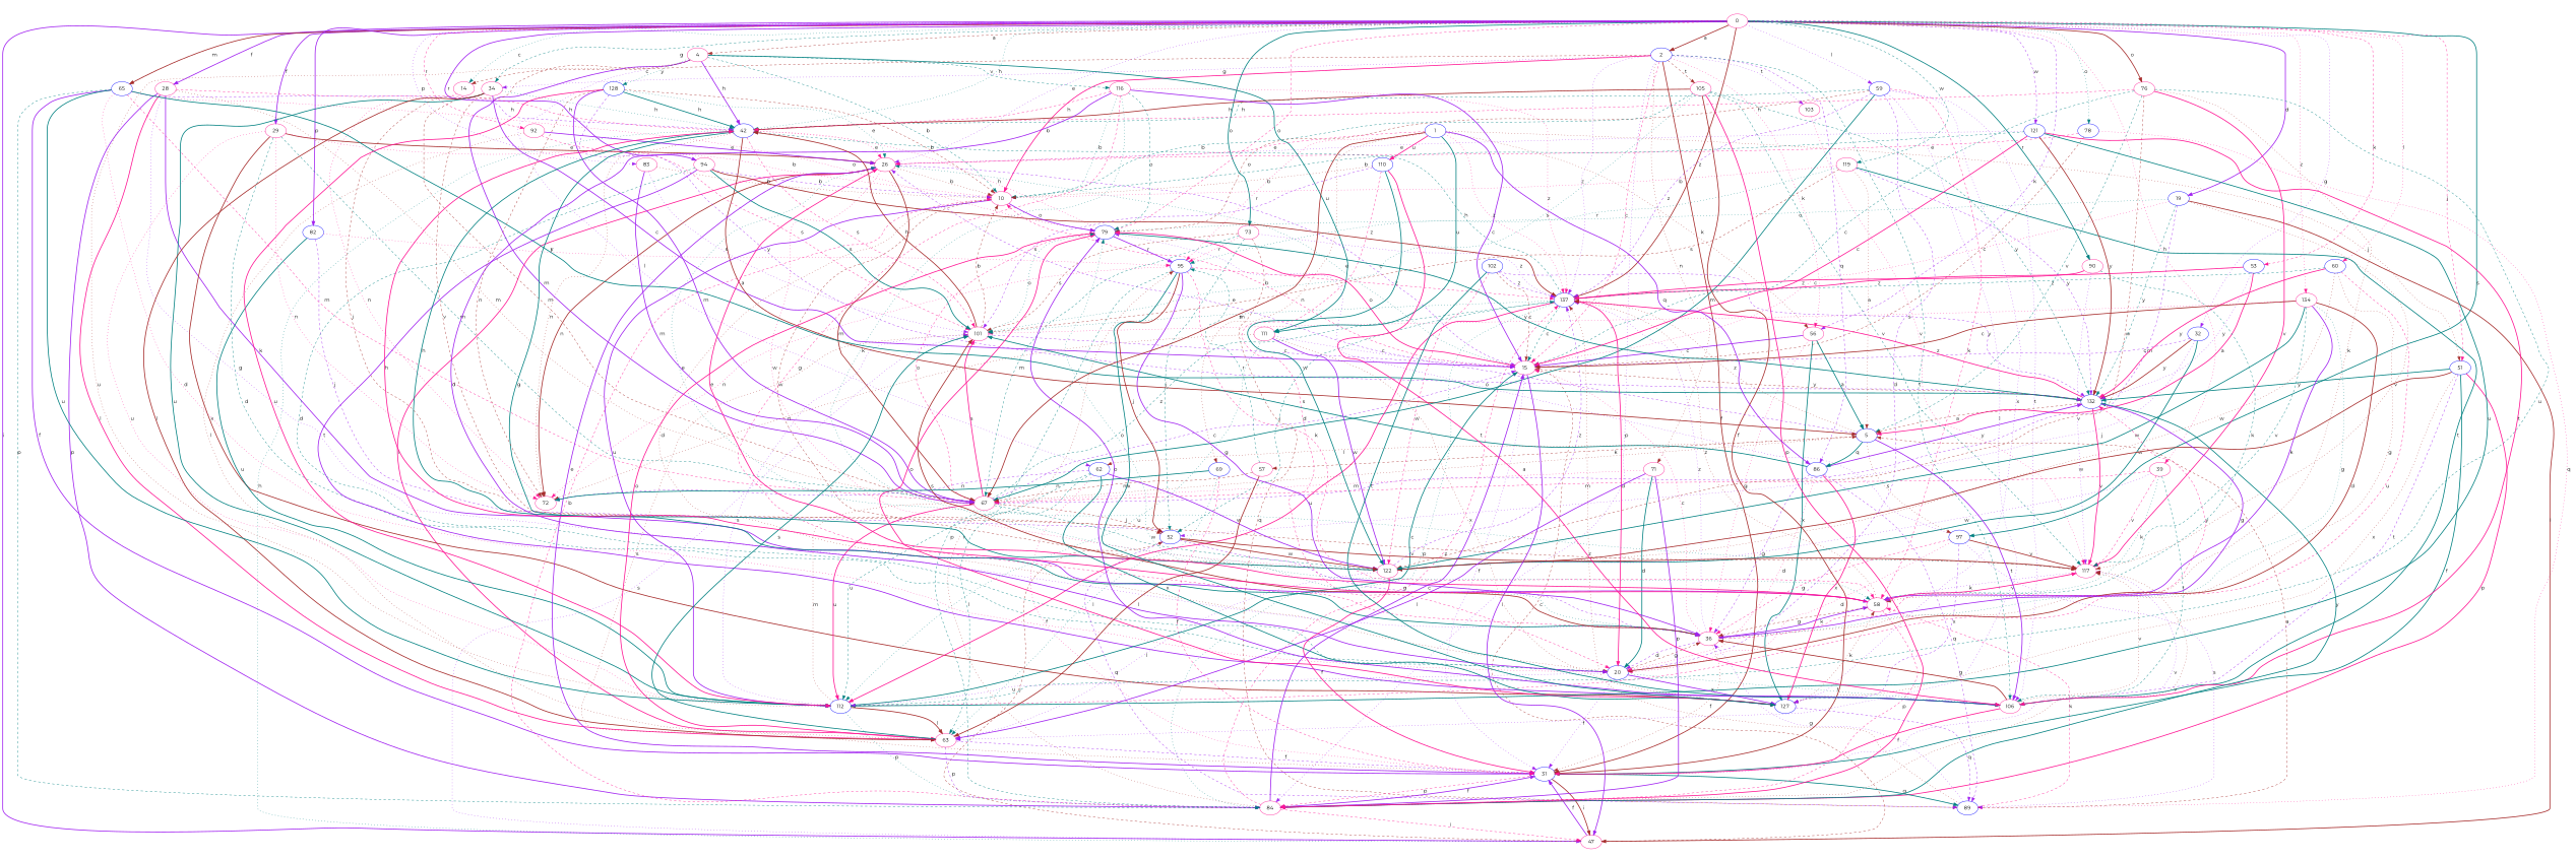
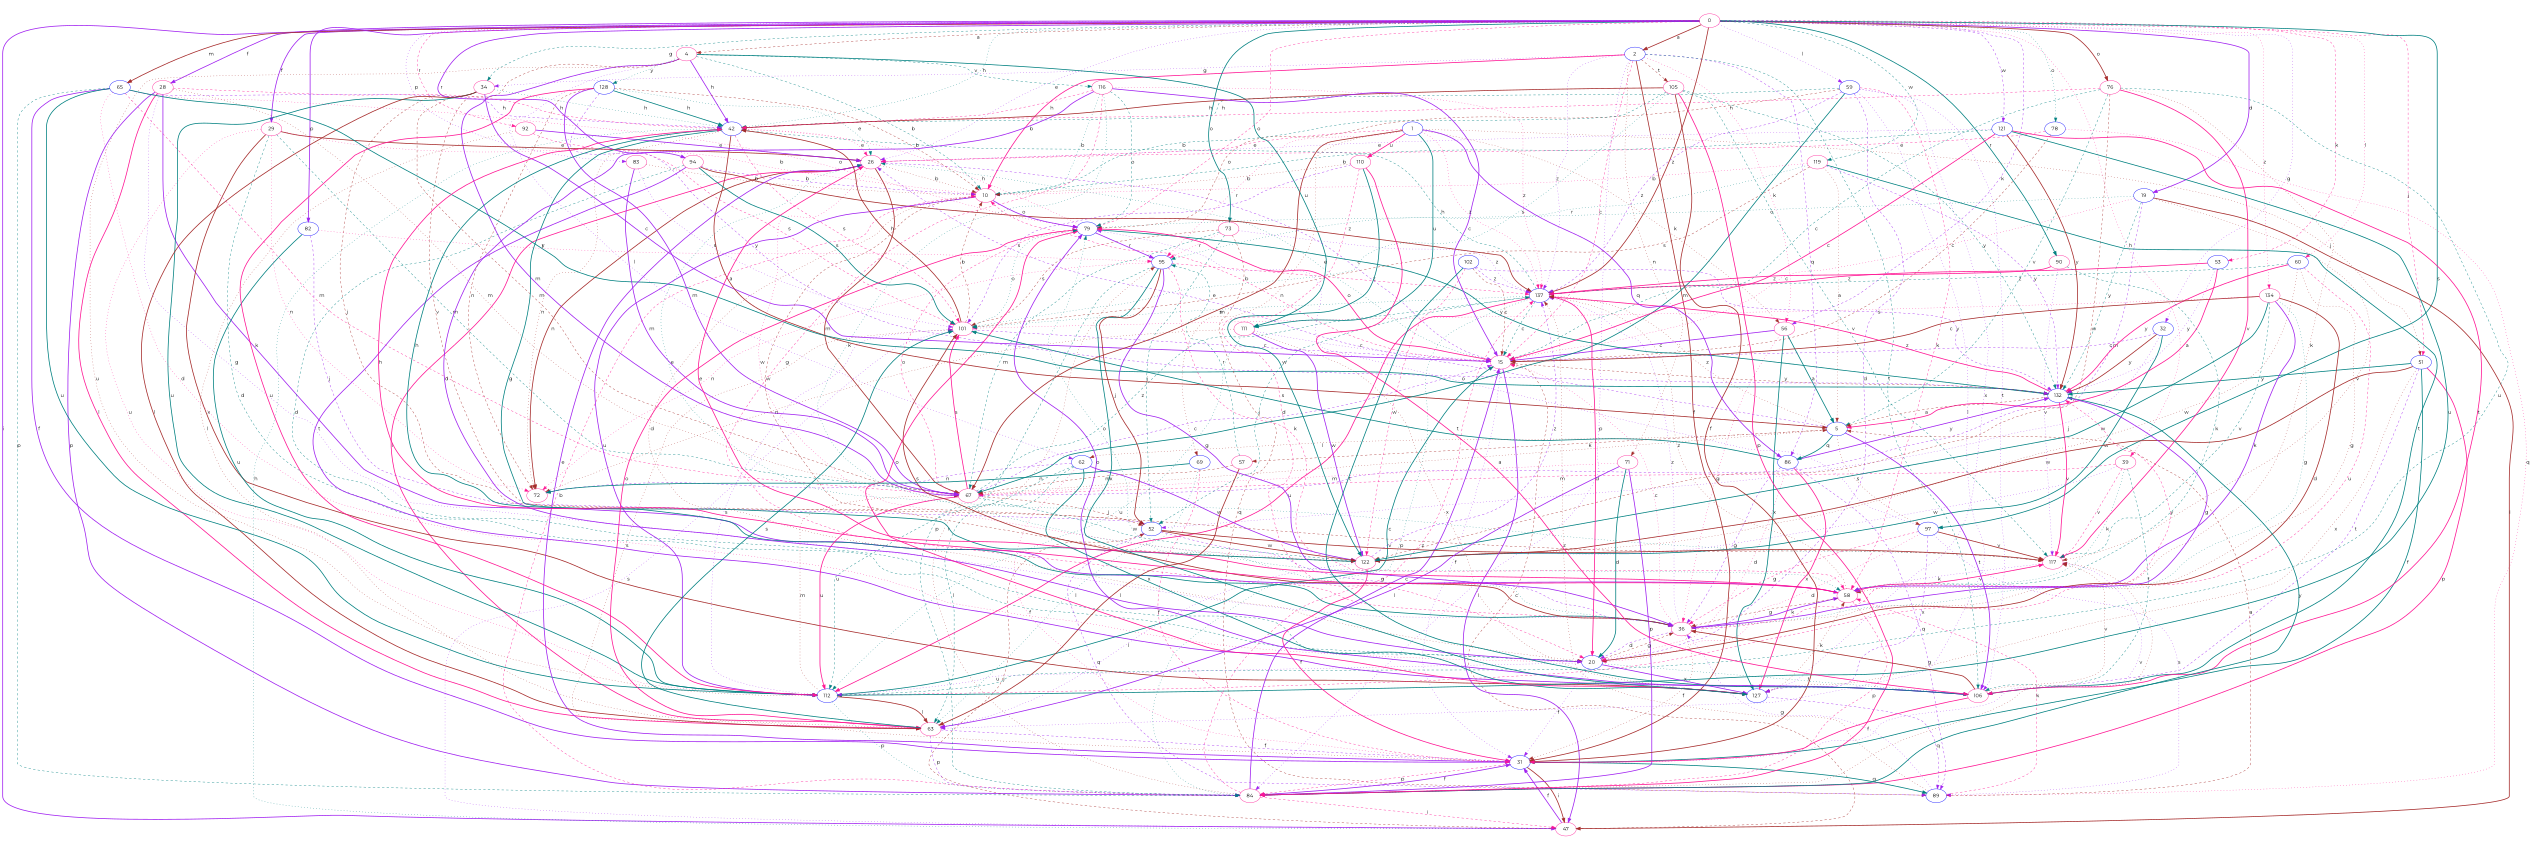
  strict digraph {
    fontname=Montserrat
    node [color=deeppink fontname=Montserrat]
    edge [color=purple fontname=Montserrat style=bold]
    2 [color=blue]
    0
    4
-   14
    19 [color=blue]
    26
    28
    29
    32 [color=blue]
    34
    39
    42 [color=blue]
    47
    51 [color=blue]
    53 [color=blue]
    56
    59 [color=blue]
    60 [color=blue]
    65 [color=blue]
    73
    76
    78 [color=blue]
    79 [color=blue]
    82 [color=blue]
    83
    90
    92
    94
    97 [color=blue]
    119
    121 [color=blue]
    134
    137 [color=blue]
    86 [color=blue]
    10
    15
    31 [color=blue]
    71
    84
-   103
    105
    106
    67
    111
    62 [color=blue]
    112 [color=blue]
    116
    117
    128 [color=blue]
    72
    132 [color=blue]
    122
    63
    36
    58
    20 [color=blue]
    127 [color=blue]
    52 [color=blue]
    5 [color=blue]
    101
    95 [color=blue]
    89 [color=blue]
    102 [color=blue]
    1 [color=blue]
    69 [color=blue]
-   110 [color=blue]
+   110
    57
-   2 -> 14 [color=brown label=c style=dashed]
    2 -> 34 [label=g style=dotted]
    2 -> 56 [color=deeppink label=k style=dotted]
    2 -> 137 [label=z style=dotted]
    2 -> 86 [label=q style=dashed]
    2 -> 10 [color=deeppink label=b]
    2 -> 15 [color=deeppink label=c style=dashed]
    2 -> 31 [color=brown label=f]
    2 -> 71 [color=brown label=n style=dotted]
    2 -> 84 [label=p style=dotted]
-   2 -> 103 [label=t style=dotted]
    2 -> 105 [color=brown label=t style=dashed]
    2 -> 106 [color=teal label=t style=dashed]
    0 -> 2 [color=brown label=a]
    0 -> 4 [color=brown label=a style=dashed]
-   0 -> 14 [color=teal label=c style=dotted]
    0 -> 19 [label=d]
    0 -> 26 [label=e style=dotted]
    0 -> 28 [label=f]
    0 -> 29 [label=f]
    0 -> 32 [label=g style=dotted]
    0 -> 34 [color=teal label=g style=dashed]
    0 -> 39 [color=deeppink label=h style=dotted]
    0 -> 42 [color=teal label=h style=dotted]
    0 -> 47 [label=i]
    0 -> 51 [color=deeppink label=j style=dashed]
    0 -> 53 [color=deeppink label=k style=dashed]
    0 -> 56 [label=k style=dashed]
    0 -> 59 [label=l style=dotted]
    0 -> 60 [color=deeppink label=l style=dotted]
    0 -> 65 [color=brown label=m]
    0 -> 73 [color=teal label=o]
    0 -> 76 [color=brown label=o]
    0 -> 78 [color=teal label=o style=dotted]
    0 -> 79 [color=deeppink label=o style=dashed]
    0 -> 82 [label=p]
    0 -> 83 [label=p style=dotted]
    0 -> 90 [color=teal label=r]
    0 -> 92 [color=deeppink label=r style=dashed]
    0 -> 94 [label=r]
    0 -> 97 [color=teal label=s]
    0 -> 119 [color=teal label=w style=dashed]
    0 -> 121 [label=w style=dashed]
    0 -> 134 [color=deeppink label=z style=dotted]
    0 -> 137 [color=brown label=z]
    4 -> 42 [label=h]
    4 -> 10 [color=teal label=b style=dashed]
    4 -> 67 [label=m]
    4 -> 111 [color=teal label=u]
    4 -> 62 [label=l style=dotted]
    4 -> 112 [color=brown label=u style=dotted]
    4 -> 116 [color=teal label=v style=dashed]
    4 -> 117 [color=brown label=v style=dashed]
    4 -> 128 [color=teal label=y style=dotted]
-   14 -> 72 [color=deeppink label=n style=dotted]
    19 -> 47 [color=brown label=i]
    19 -> 79 [color=teal label=o style=dotted]
    19 -> 15 [color=deeppink label=c style=dotted]
    19 -> 67 [label=m style=dashed]
    19 -> 117 [color=brown label=v style=dotted]
    19 -> 132 [color=teal label=y style=dashed]
    26 -> 10 [color=brown label=b style=dotted]
    26 -> 15 [label=c style=dashed]
    26 -> 67 [color=brown label=m]
    26 -> 72 [color=brown label=n]
    26 -> 122 [color=deeppink label=w style=dotted]
    26 -> 63 [color=deeppink label=l]
    28 -> 42 [color=deeppink label=h style=dashed]
    28 -> 84 [label=p]
    28 -> 67 [color=brown label=m style=dotted]
    28 -> 63 [color=deeppink label=l]
    28 -> 36 [label=g style=dotted]
    28 -> 58 [label=k]
    29 -> 26 [color=brown label=e]
    29 -> 10 [color=deeppink label=b style=dotted]
    29 -> 67 [color=teal label=m style=dashed]
    29 -> 112 [color=deeppink label=u style=dotted]
    29 -> 72 [color=deeppink label=n style=dotted]
    29 -> 20 [color=teal label=d style=dashed]
    29 -> 127 [color=brown label=x]
    32 -> 15 [label=c style=dashed]
    32 -> 132 [color=brown label=y]
    32 -> 122 [color=teal label=w]
    32 -> 52 [label=j style=dotted]
    34 -> 42 [color=teal label=h style=dotted]
    34 -> 15 [label=c]
    34 -> 67 [color=brown label=m style=dashed]
    34 -> 112 [color=teal label=u]
    34 -> 63 [color=brown label=l]
    34 -> 52 [color=brown label=j style=dashed]
    39 -> 106 [color=teal label=t style=dashed]
    39 -> 67 [color=deeppink label=m style=dashed]
    39 -> 117 [color=deeppink label=v style=dashed]
    39 -> 122 [label=w style=dotted]
    39 -> 58 [color=teal label=k style=dotted]
    42 -> 26 [color=deeppink label=e style=dotted]
    42 -> 72 [color=brown label=n style=dotted]
    42 -> 36 [color=teal label=g]
    42 -> 5 [color=brown label=a]
    42 -> 101 [color=deeppink label=s style=dashed]
    47 -> 42 [color=teal label=h style=dotted]
    47 -> 15 [color=brown label=c style=dashed]
    47 -> 31 [label=f]
    47 -> 52 [color=brown label=j style=dashed]
    47 -> 101 [label=s style=dotted]
    51 -> 31 [color=teal label=f]
    51 -> 84 [color=deeppink label=p]
    51 -> 106 [label=t style=dashed]
    51 -> 132 [color=teal label=y]
    51 -> 122 [color=brown label=w]
    51 -> 127 [color=brown label=x style=dotted]
    53 -> 137 [color=deeppink label=z]
    53 -> 132 [label=y style=dotted]
    53 -> 5 [color=deeppink label=a]
    56 -> 15 [label=c]
    56 -> 36 [color=deeppink label=g style=dotted]
    56 -> 127 [color=teal label=x]
    56 -> 5 [color=teal label=a]
    59 -> 42 [color=teal label=h style=dashed]
    59 -> 79 [color=brown label=o style=dashed]
    59 -> 137 [label=z style=dashed]
    59 -> 106 [label=t style=dotted]
    59 -> 67 [color=teal label=m]
    59 -> 63 [label=l style=dotted]
    59 -> 58 [color=deeppink label=k style=dashed]
    59 -> 20 [label=d style=dashed]
    59 -> 127 [label=x style=dotted]
    60 -> 137 [color=teal label=z style=dashed]
    60 -> 112 [color=deeppink label=u style=dashed]
    60 -> 132 [color=deeppink label=y]
    60 -> 122 [color=brown label=w style=dotted]
    60 -> 36 [color=brown label=g style=dotted]
    65 -> 42 [label=h style=dashed]
    65 -> 79 [color=deeppink label=o style=dotted]
    65 -> 31 [label=f]
    65 -> 84 [color=teal label=p style=dashed]
    65 -> 67 [color=deeppink label=m style=dashed]
    65 -> 112 [color=teal label=u]
    65 -> 132 [color=teal label=y]
    65 -> 20 [color=deeppink label=d style=dotted]
    73 -> 137 [label=z style=dotted]
    73 -> 67 [color=teal label=m style=dashed]
    73 -> 52 [color=teal label=j style=dashed]
    73 -> 101 [color=brown label=s style=dashed]
    73 -> 95 [color=deeppink label=r style=dotted]
    73 -> 89 [color=brown label=q style=dashed]
    76 -> 42 [color=deeppink label=h style=dashed]
    76 -> 15 [color=teal label=c style=dashed]
    76 -> 112 [color=teal label=u style=dashed]
    76 -> 117 [color=deeppink label=v]
    76 -> 122 [color=brown label=w style=dashed]
    76 -> 58 [color=brown label=k style=dotted]
    76 -> 5 [color=teal label=v style=dashed]
    78 -> 26 [color=deeppink label=e style=dashed]
    78 -> 15 [color=brown label=c style=dashed]
    78 -> 89 [color=deeppink label=q style=dotted]
    79 -> 42 [color=deeppink label=h style=dotted]
    79 -> 132 [color=teal label=y]
    79 -> 95 [label=r]
    82 -> 112 [color=teal label=u]
    82 -> 52 [label=j style=dashed]
    82 -> 95 [color=deeppink label=r style=dotted]
    83 -> 10 [color=brown label=b style=dotted]
    83 -> 67 [label=m]
    83 -> 101 [label=s style=dotted]
    90 -> 137 [color=deeppink label=z]
    90 -> 117 [label=v style=dotted]
    90 -> 58 [color=teal label=k style=dashed]
    92 -> 26 [label=e]
    92 -> 63 [color=brown label=l style=dotted]
    92 -> 101 [color=deeppink label=s style=dashed]
    94 -> 137 [color=brown label=z]
    94 -> 10 [label=b style=dashed]
    94 -> 106 [label=t]
    94 -> 20 [color=teal label=d style=dashed]
    94 -> 101 [color=teal label=s]
    97 -> 79 [label=o style=dotted]
    97 -> 117 [color=brown label=v]
    97 -> 36 [color=deeppink label=g style=dashed]
    97 -> 20 [color=deeppink label=d style=dotted]
    97 -> 127 [label=x style=dashed]
    97 -> 89 [label=s style=dotted]
    119 -> 10 [color=deeppink label=b style=dotted]
    119 -> 106 [color=teal label=t]
    119 -> 132 [label=y style=dashed]
    119 -> 5 [color=brown label=a style=dotted]
    119 -> 101 [color=brown label=s style=dashed]
    119 -> 95 [color=teal label=r style=dotted]
    121 -> 26 [label=e style=dotted]
    121 -> 10 [color=teal label=b style=dashed]
    121 -> 15 [color=deeppink label=c]
    121 -> 106 [color=deeppink label=t]
    121 -> 112 [color=teal label=u]
    121 -> 132 [color=brown label=y]
    134 -> 15 [color=brown label=c]
    134 -> 117 [color=teal label=v style=dashed]
    134 -> 122 [color=teal label=w]
    134 -> 36 [color=teal label=g style=dotted]
    134 -> 58 [label=k]
    134 -> 20 [color=brown label=d]
    134 -> 101 [color=deeppink label=s style=dotted]
    137 -> 42 [color=teal label=h style=dashed]
    137 -> 15 [color=teal label=c style=dashed]
    137 -> 84 [color=teal label=p style=dotted]
    137 -> 112 [color=deeppink label=u]
    137 -> 20 [color=deeppink label=d]
    137 -> 52 [color=teal label=j style=dashed]
    137 -> 101 [color=teal label=s style=dotted]
    86 -> 132 [label=y]
    86 -> 36 [label=g style=dashed]
    86 -> 20 [color=deeppink label=d style=dotted]
    86 -> 127 [color=deeppink label=x]
    86 -> 101 [color=teal label=s]
    86 -> 89 [label=q style=dashed]
    10 -> 79 [label=o]
    10 -> 112 [label=u]
    10 -> 122 [color=brown label=w style=dashed]
    10 -> 20 [color=brown label=d style=dotted]
    15 -> 26 [color=teal label=e style=dotted]
    15 -> 47 [label=i]
    15 -> 79 [color=deeppink label=o]
    15 -> 10 [color=deeppink label=b style=dashed]
    15 -> 31 [label=f style=dotted]
    15 -> 132 [color=brown label=y style=dashed]
    31 -> 26 [label=e]
    31 -> 47 [color=brown label=i]
    31 -> 84 [color=deeppink label=p style=dashed]
    31 -> 117 [label=v style=dotted]
    31 -> 101 [color=brown label=s style=dotted]
    31 -> 89 [color=teal label=q]
    71 -> 84 [label=p]
    71 -> 67 [color=deeppink label=m style=dotted]
    71 -> 63 [label=l]
    71 -> 20 [color=teal label=d]
    84 -> 47 [color=deeppink label=i style=dashed]
    84 -> 137 [color=deeppink label=z style=dashed]
    84 -> 10 [color=deeppink label=b style=dashed]
    84 -> 15 [label=c]
    84 -> 31 [label=f]
    84 -> 117 [color=brown label=v style=dotted]
    84 -> 132 [color=teal label=y]
    84 -> 95 [color=brown label=r style=dotted]
-   103 -> 117 [color=deeppink label=v style=dotted]
    105 -> 42 [color=brown label=h]
    105 -> 10 [color=teal label=b style=dashed]
    105 -> 31 [color=brown label=f]
    105 -> 84 [color=deeppink label=p]
    105 -> 117 [color=teal label=v style=dashed]
    105 -> 132 [color=teal label=y style=dashed]
    105 -> 101 [color=teal label=s style=dotted]
    106 -> 79 [label=o]
    106 -> 31 [color=deeppink label=f]
    106 -> 117 [color=brown label=v style=dotted]
    106 -> 36 [color=brown label=g]
    67 -> 79 [color=deeppink label=o style=dashed]
    67 -> 137 [color=teal label=z style=dashed]
    67 -> 15 [label=c style=dashed]
    67 -> 112 [color=deeppink label=u]
    67 -> 122 [color=teal label=w style=dashed]
    67 -> 52 [color=brown label=j style=dashed]
    67 -> 5 [color=brown label=a style=dotted]
    67 -> 101 [color=deeppink label=s]
    111 -> 15 [label=c style=dotted]
    111 -> 112 [color=teal label=u style=dotted]
    111 -> 72 [color=brown label=n style=dotted]
    111 -> 122 [label=w]
    111 -> 127 [color=brown label=x style=dotted]
    62 -> 31 [color=deeppink label=f style=dotted]
    62 -> 112 [color=teal label=u style=dashed]
    62 -> 72 [label=n style=dashed]
    62 -> 122 [label=w]
    62 -> 63 [color=teal label=l style=dashed]
    62 -> 127 [color=teal label=x]
    112 -> 15 [color=teal label=c]
    112 -> 84 [color=teal label=p style=dotted]
    112 -> 67 [color=brown label=m style=dotted]
    112 -> 63 [color=brown label=l]
    112 -> 101 [label=s style=dotted]
    116 -> 42 [color=deeppink label=h style=dashed]
    116 -> 79 [color=teal label=o style=dashed]
    116 -> 137 [color=deeppink label=z style=dotted]
    116 -> 10 [color=teal label=b style=dotted]
    116 -> 15 [label=c]
    116 -> 36 [color=deeppink label=g style=dashed]
    116 -> 58 [color=teal label=k style=dotted]
    116 -> 20 [label=d]
    117 -> 26 [color=teal label=e style=dotted]
    117 -> 58 [label=k style=dotted]
    128 -> 26 [color=teal label=e style=dotted]
    128 -> 42 [color=teal label=h]
    128 -> 10 [color=brown label=b style=dashed]
    128 -> 67 [label=m]
    128 -> 112 [color=deeppink label=u]
    128 -> 72 [color=brown label=n style=dashed]
    128 -> 132 [label=y style=dashed]
    132 -> 137 [color=deeppink label=z]
    132 -> 117 [color=deeppink label=v]
    132 -> 36 [label=g]
    132 -> 5 [color=brown label=a style=dashed]
    122 -> 42 [color=teal label=h]
    122 -> 137 [label=z style=dashed]
    122 -> 31 [color=deeppink label=f]
    122 -> 63 [label=l style=dotted]
    63 -> 79 [color=deeppink label=o]
    63 -> 31 [label=f style=dashed]
    63 -> 84 [label=p style=dashed]
    63 -> 101 [color=teal label=s]
    36 -> 79 [color=teal label=o style=dotted]
    36 -> 137 [label=z style=dotted]
    36 -> 15 [color=deeppink label=c style=dotted]
    36 -> 31 [color=brown label=f style=dotted]
    36 -> 132 [color=deeppink label=y style=dashed]
    36 -> 58 [label=k]
    36 -> 20 [label=d style=dashed]
    36 -> 101 [color=brown label=s]
    58 -> 26 [color=deeppink label=e]
    58 -> 42 [color=deeppink label=h]
    58 -> 137 [color=brown label=z style=dotted]
    58 -> 84 [color=deeppink label=p style=dashed]
    58 -> 117 [color=deeppink label=v]
    58 -> 36 [color=brown label=g style=dashed]
    20 -> 31 [label=f style=dotted]
    20 -> 106 [color=teal label=t style=dotted]
    20 -> 112 [label=u style=dotted]
    20 -> 36 [color=brown label=g style=dashed]
    20 -> 127 [label=x]
    127 -> 79 [color=deeppink label=o]
    127 -> 58 [color=brown label=k style=dotted]
    127 -> 89 [label=q style=dashed]
    52 -> 117 [color=brown label=v]
    52 -> 122 [color=brown label=w]
    52 -> 36 [label=g style=dashed]
    52 -> 89 [label=q style=dashed]
    5 -> 26 [label=e style=dashed]
    5 -> 97 [color=brown label=s style=dotted]
    5 -> 137 [color=brown label=z style=dotted]
    5 -> 86 [color=teal label=q]
    5 -> 106 [label=t]
    5 -> 62 [color=brown label=l style=dotted]
    5 -> 57 [color=brown label=k style=dashed]
    101 -> 42 [color=brown label=h]
    101 -> 79 [color=teal label=o style=dotted]
    101 -> 10 [color=brown label=b style=dashed]
    101 -> 15 [label=c style=dashed]
    95 -> 137 [color=deeppink label=z style=dashed]
    95 -> 84 [color=teal label=p style=dashed]
    95 -> 72 [color=deeppink label=n style=dotted]
    95 -> 36 [label=g]
    95 -> 58 [color=deeppink label=k style=dashed]
    95 -> 127 [color=teal label=x]
    95 -> 52 [color=brown label=j]
    89 -> 137 [color=brown label=z style=dotted]
    89 -> 36 [label=g style=dotted]
    89 -> 58 [color=deeppink label=k style=dashed]
    89 -> 5 [color=brown label=a style=dashed]
    102 -> 137 [label=z style=dashed]
    102 -> 15 [color=brown label=c style=dashed]
    102 -> 106 [color=teal label=t]
    102 -> 132 [label=y style=dashed]
    102 -> 122 [color=deeppink label=w style=dashed]
    1 -> 26 [color=deeppink label=e style=dashed]
    1 -> 51 [color=brown label=j style=dotted]
    1 -> 56 [color=brown label=k style=dotted]
    1 -> 137 [color=deeppink label=z style=dotted]
    1 -> 86 [label=q]
    1 -> 67 [color=brown label=m]
    1 -> 111 [color=teal label=u]
    1 -> 95 [color=deeppink label=r style=dotted]
    1 -> 69 [color=brown label=n style=dotted]
    1 -> 110 [color=deeppink label=u]
    69 -> 31 [color=deeppink label=f style=dashed]
    69 -> 72 [color=teal label=n]
    69 -> 63 [color=teal label=l style=dotted]
    110 -> 10 [color=brown label=b style=dotted]
    110 -> 106 [color=deeppink label=t]
    110 -> 122 [color=teal label=w]
    110 -> 20 [color=deeppink label=d style=dashed]
    110 -> 101 [label=s style=dashed]
    57 -> 67 [color=brown label=m style=dashed]
    57 -> 63 [color=brown label=l]
    57 -> 95 [color=teal label=r style=dashed]
  }
